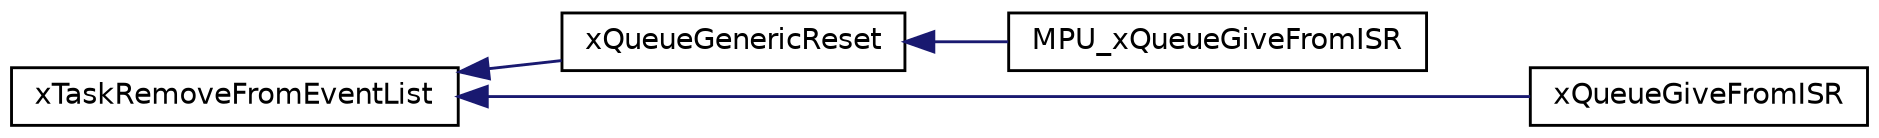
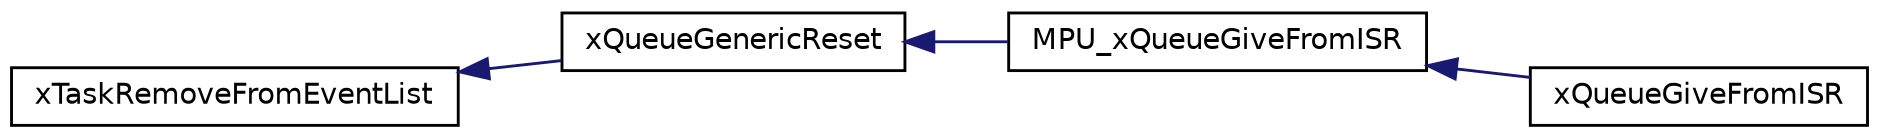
  digraph {
    rankdir=LR
    node [color=black fillcolor=white fontname=Helvetica fontsize=10 shape=record style=filled]
    edge [color=midnightblue dir=back fontname=Helvetica fontsize=10 labelfontname=Helvetica labelfontsize=10 style=solid]
    n1 [height=0.2 label=xTaskRemoveFromEventList width=0.4]
    n2 [height=0.2 label=xQueueGenericReset width=0.4]
    n3 [height=0.2 label=xQueueGiveFromISR width=0.4]
    n4 [height=0.2 label=MPU_xQueueGiveFromISR width=0.4]
    n1 -> n2
-   n1 -> n3
+   n4 -> n3
    n2 -> n4
  }
